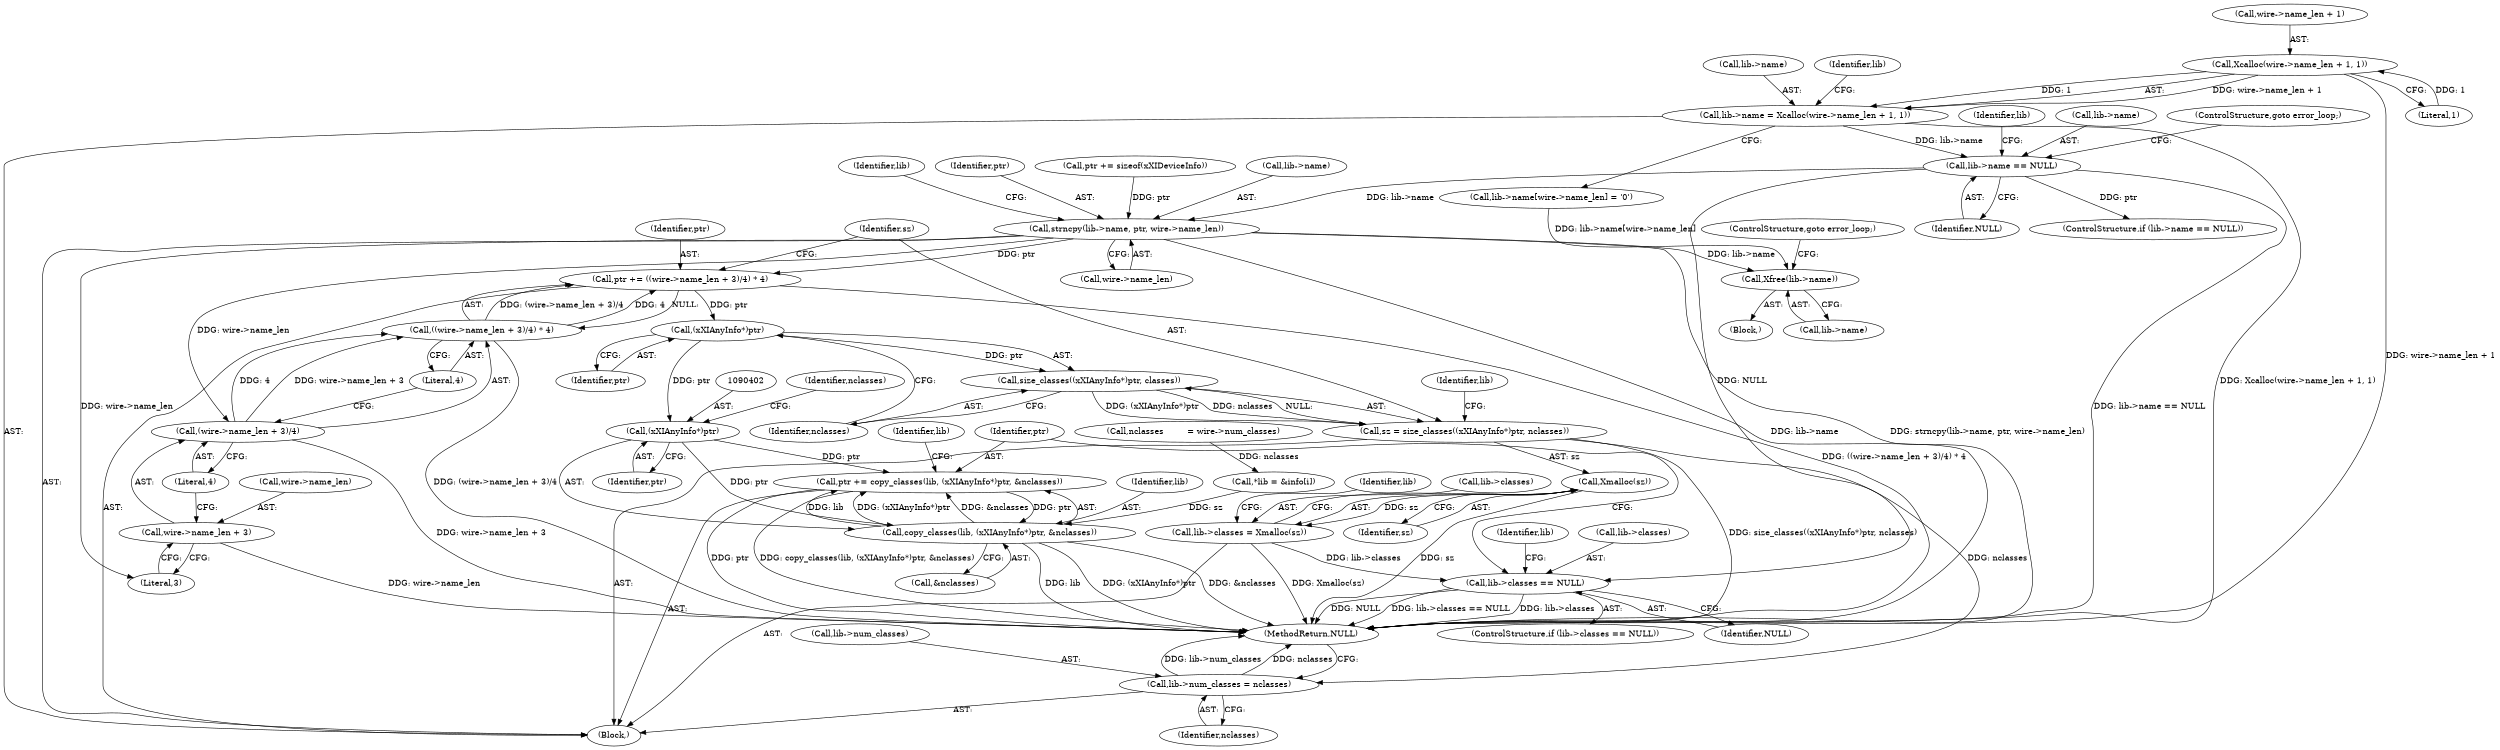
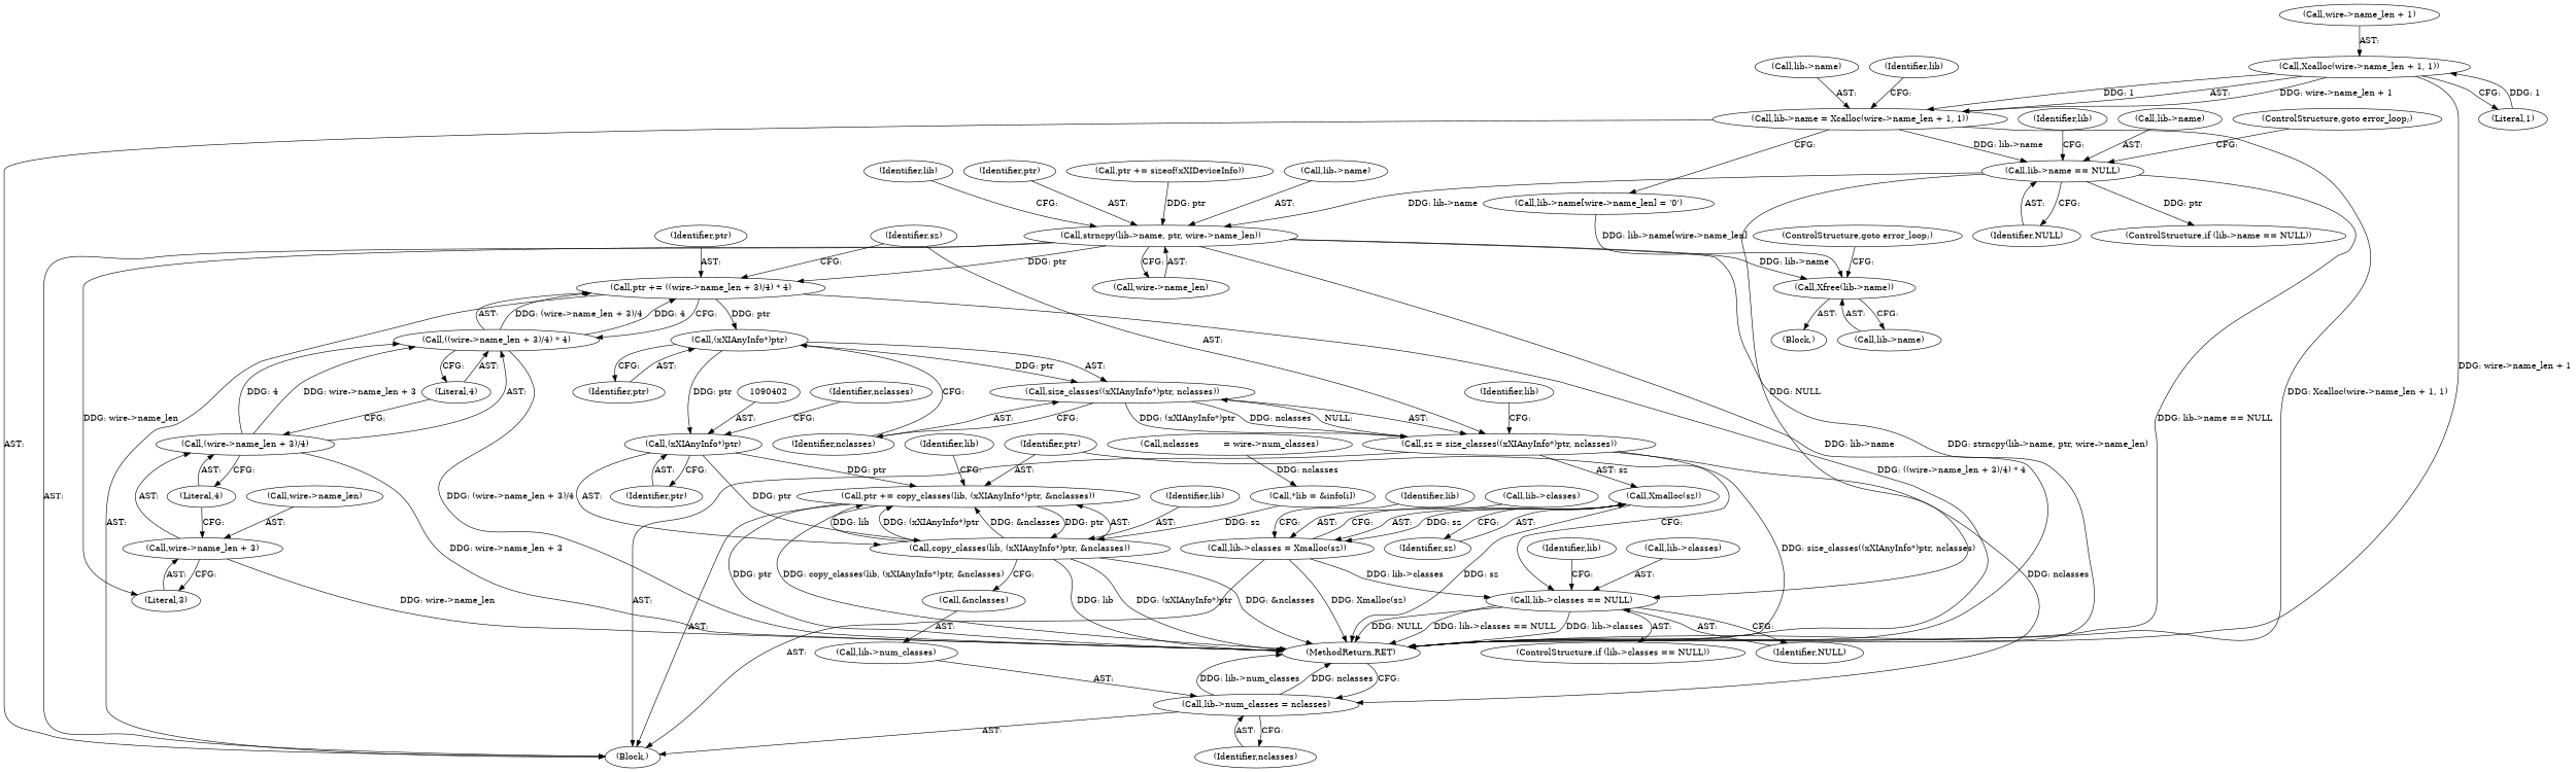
  digraph {
    n1 [label="(Call,lib->name = Xcalloc(wire->name_len + 1, 1))"]
    n2 [label="(Call,lib->name == NULL)"]
-   n3 [label="(MethodReturn,NULL)"]
+   n3 [label="(MethodReturn,RET)"]
    n4 [label="(Block,)"]
    n5 [label="(Call,lib->name[wire->name_len] = '\0')"]
    n6 [label="(Call,Xcalloc(wire->name_len + 1, 1))"]
    n7 [label="(Literal,1)"]
    n8 [label="(Call,strncpy(lib->name, ptr, wire->name_len))"]
    n9 [label="(Call,lib->classes == NULL)"]
    n10 [label="(Identifier,NULL)"]
    n11 [label="(ControlStructure,if (lib->name == NULL))"]
    n12 [label="(Call,lib->num_classes = nclasses)"]
    n13 [label="(Call,ptr += ((wire->name_len + 3)/4) * 4)"]
    n14 [label="(Call,(wire->name_len + 3)/4)"]
    n15 [label="(Call,Xfree(lib->name))"]
    n16 [label="(Call,wire->name_len)"]
    n17 [label="(Literal,3)"]
    n18 [label="(ControlStructure,if (lib->classes == NULL))"]
    n19 [label="(Identifier,NULL)"]
    n20 [label="(Call,(xXIAnyInfo*)ptr)"]
    n21 [label="(Call,((wire->name_len + 3)/4) * 4)"]
    n22 [label="(Literal,4)"]
    n23 [label="(Call,wire->name_len + 3)"]
    n24 [label="(Call,lib->name)"]
    n25 [label="(Block,)"]
-   n26 [label="(Call,size_classes((xXIAnyInfo*)ptr, classes))"]
+   n26 [label="(Call,size_classes((xXIAnyInfo*)ptr, nclasses))"]
    n27 [label="(Call,(xXIAnyInfo*)ptr)"]
    n28 [label="(Identifier,ptr)"]
    n29 [label="(Literal,4)"]
    n30 [label="(Call,sz = size_classes((xXIAnyInfo*)ptr, nclasses))"]
    n31 [label="(Identifier,nclasses)"]
    n32 [label="(Call,ptr += copy_classes(lib, (xXIAnyInfo*)ptr, &nclasses))"]
    n33 [label="(Call,copy_classes(lib, (xXIAnyInfo*)ptr, &nclasses))"]
    n34 [label="(Identifier,ptr)"]
    n35 [label="(Call,Xmalloc(sz))"]
    n36 [label="(Identifier,nclasses)"]
    n37 [label="(Call,lib->classes = Xmalloc(sz))"]
    n38 [label="(Identifier,sz)"]
    n39 [label="(Call,&nclasses)"]
    n40 [label="(Identifier,lib)"]
    n41 [label="(Identifier,lib)"]
    n42 [label="(Identifier,ptr)"]
    n43 [label="(Call,wire->name_len)"]
    n44 [label="(Call,ptr += sizeof(xXIDeviceInfo))"]
    n45 [label="(ControlStructure,goto error_loop;)"]
    n46 [label="(Call,lib->classes)"]
    n47 [label="(Identifier,lib)"]
    n48 [label="(Call,lib->name)"]
    n49 [label="(Identifier,lib)"]
    n50 [label="(Call,lib->name)"]
    n51 [label="(Call,nclasses         = wire->num_classes)"]
    n52 [label="(Call,*lib = &info[i])"]
    n53 [label="(Call,lib->num_classes)"]
    n54 [label="(Identifier,nclasses)"]
    n55 [label="(Call,lib->classes)"]
    n56 [label="(Identifier,sz)"]
    n57 [label="(Identifier,lib)"]
    n58 [label="(Call,wire->name_len + 1)"]
    n59 [label="(Identifier,ptr)"]
    n60 [label="(Identifier,lib)"]
    n61 [label="(Identifier,ptr)"]
    n62 [label="(ControlStructure,goto error_loop;)"]
    n63 [label="(Identifier,lib)"]
    n64 [label="(Identifier,lib)"]
    n65 [label="(Call,lib->name)"]
    n66 [label=1090402]
    n1 -> n2 [label="DDG: lib->name"]
    n1 -> n3 [label="DDG: Xcalloc(wire->name_len + 1, 1)"]
    n1 -> n4 [label="AST: "]
    n1 -> n5 [label="CFG: "]
    n2 -> n3 [label="DDG: lib->name == NULL"]
    n2 -> n8 [label="DDG: lib->name"]
    n2 -> n9 [label="DDG: NULL"]
    n2 -> n10 [label="CFG: "]
    n2 -> n11 [label="DDG: ptr"]
    n3 -> n12 [label="CFG: "]
    n5 -> n15 [label="DDG: lib->name[wire->name_len]"]
    n6 -> n1 [label="AST: "]
    n6 -> n1 [label="DDG: wire->name_len + 1"]
    n6 -> n1 [label="DDG: 1"]
    n6 -> n3 [label="DDG: wire->name_len + 1"]
    n6 -> n7 [label="CFG: "]
    n7 -> n6 [label="DDG: 1"]
    n8 -> n3 [label="DDG: strncpy(lib->name, ptr, wire->name_len)"]
    n8 -> n3 [label="DDG: lib->name"]
    n8 -> n4 [label="AST: "]
    n8 -> n13 [label="DDG: ptr"]
-   n8 -> n14 [label="DDG: wire->name_len"]
    n8 -> n15 [label="DDG: lib->name"]
    n8 -> n16 [label="CFG: "]
    n8 -> n17 [label="DDG: wire->name_len"]
    n9 -> n3 [label="DDG: lib->classes"]
    n9 -> n3 [label="DDG: NULL"]
    n9 -> n3 [label="DDG: lib->classes == NULL"]
    n9 -> n18 [label="AST: "]
    n9 -> n19 [label="CFG: "]
    n10 -> n2 [label="AST: "]
    n12 -> n3 [label="DDG: lib->num_classes"]
    n12 -> n3 [label="DDG: nclasses"]
    n12 -> n4 [label="AST: "]
    n12 -> n36 [label="CFG: "]
    n13 -> n3 [label="DDG: ((wire->name_len + 3)/4) * 4"]
    n13 -> n4 [label="AST: "]
    n13 -> n20 [label="DDG: ptr"]
-   n13 -> n21 [label="NULL: "]
+   n13 -> n21 [label="CFG: "]
    n14 -> n3 [label="DDG: wire->name_len + 3"]
    n14 -> n21 [label="AST: "]
    n14 -> n21 [label="DDG: wire->name_len + 3"]
    n14 -> n21 [label="DDG: 4"]
    n14 -> n22 [label="CFG: "]
    n15 -> n24 [label="CFG: "]
    n15 -> n25 [label="AST: "]
    n16 -> n8 [label="AST: "]
-   n17 -> n23 [label="CFG: "]
+   n17 -> n23 [label="AST: "]
    n19 -> n9 [label="AST: "]
    n20 -> n26 [label="AST: "]
    n20 -> n26 [label="DDG: ptr"]
    n20 -> n27 [label="DDG: ptr"]
    n20 -> n28 [label="CFG: "]
    n21 -> n3 [label="DDG: (wire->name_len + 3)/4"]
    n21 -> n13 [label="AST: "]
    n21 -> n13 [label="DDG: (wire->name_len + 3)/4"]
    n21 -> n13 [label="DDG: 4"]
    n21 -> n29 [label="CFG: "]
    n22 -> n14 [label="AST: "]
    n22 -> n23 [label="CFG: "]
    n23 -> n3 [label="DDG: wire->name_len"]
    n23 -> n14 [label="AST: "]
    n23 -> n17 [label="CFG: "]
    n24 -> n15 [label="AST: "]
    n26 -> n30 [label="AST: "]
    n26 -> n30 [label="DDG: (xXIAnyInfo*)ptr"]
    n26 -> n30 [label="DDG: nclasses"]
    n26 -> n31 [label="CFG: "]
    n27 -> n32 [label="DDG: ptr"]
    n27 -> n33 [label="AST: "]
    n27 -> n33 [label="DDG: ptr"]
    n27 -> n34 [label="CFG: "]
    n28 -> n20 [label="AST: "]
    n29 -> n14 [label="CFG: "]
    n29 -> n21 [label="AST: "]
    n30 -> n3 [label="DDG: size_classes((xXIAnyInfo*)ptr, nclasses)"]
    n30 -> n4 [label="AST: "]
    n30 -> n12 [label="DDG: nclasses"]
    n30 -> n26 [label="NULL: "]
    n30 -> n35 [label="AST: sz"]
    n31 -> n20 [label="CFG: "]
    n31 -> n26 [label="AST: "]
    n32 -> n3 [label="DDG: ptr"]
    n32 -> n3 [label="DDG: copy_classes(lib, (xXIAnyInfo*)ptr, &nclasses)"]
    n32 -> n4 [label="AST: "]
    n32 -> n33 [label="DDG: ptr"]
    n33 -> n3 [label="DDG: (xXIAnyInfo*)ptr"]
    n33 -> n3 [label="DDG: &nclasses"]
    n33 -> n3 [label="DDG: lib"]
    n33 -> n32 [label="AST: "]
    n33 -> n32 [label="DDG: lib"]
    n33 -> n32 [label="DDG: (xXIAnyInfo*)ptr"]
    n33 -> n32 [label="DDG: &nclasses"]
    n33 -> n39 [label="CFG: "]
    n34 -> n27 [label="AST: "]
    n35 -> n3 [label="DDG: sz"]
    n35 -> n37 [label="AST: "]
    n35 -> n37 [label="DDG: sz"]
    n35 -> n38 [label="CFG: "]
    n36 -> n12 [label="AST: "]
    n37 -> n3 [label="DDG: Xmalloc(sz)"]
    n37 -> n4 [label="AST: "]
    n37 -> n9 [label="DDG: lib->classes"]
    n37 -> n35 [label="CFG: "]
    n38 -> n35 [label="AST: "]
-   n39 -> n33 [label="AST: "]
+   n39 -> n53 [label="AST: "]
    n40 -> n33 [label="AST: "]
    n41 -> n37 [label="CFG: "]
    n42 -> n8 [label="AST: "]
    n43 -> n23 [label="AST: "]
    n44 -> n8 [label="DDG: ptr"]
    n45 -> n2 [label="CFG: "]
    n46 -> n37 [label="AST: "]
    n47 -> n30 [label="CFG: "]
    n48 -> n1 [label="AST: "]
    n49 -> n32 [label="CFG: "]
    n50 -> n8 [label="AST: "]
    n51 -> n52 [label="DDG: nclasses"]
    n52 -> n33 [label="DDG: sz"]
    n53 -> n12 [label="AST: "]
    n54 -> n27 [label="CFG: "]
    n55 -> n9 [label="AST: "]
    n56 -> n13 [label="CFG: "]
    n56 -> n30 [label="AST: "]
    n57 -> n2 [label="CFG: "]
    n58 -> n6 [label="AST: "]
    n59 -> n13 [label="AST: "]
    n60 -> n1 [label="CFG: "]
    n61 -> n9 [label="CFG: "]
    n61 -> n32 [label="AST: "]
    n62 -> n15 [label="CFG: "]
    n63 -> n8 [label="CFG: "]
    n64 -> n9 [label="CFG: "]
    n65 -> n2 [label="AST: "]
    n66 -> n27 [label="AST: "]
  }
